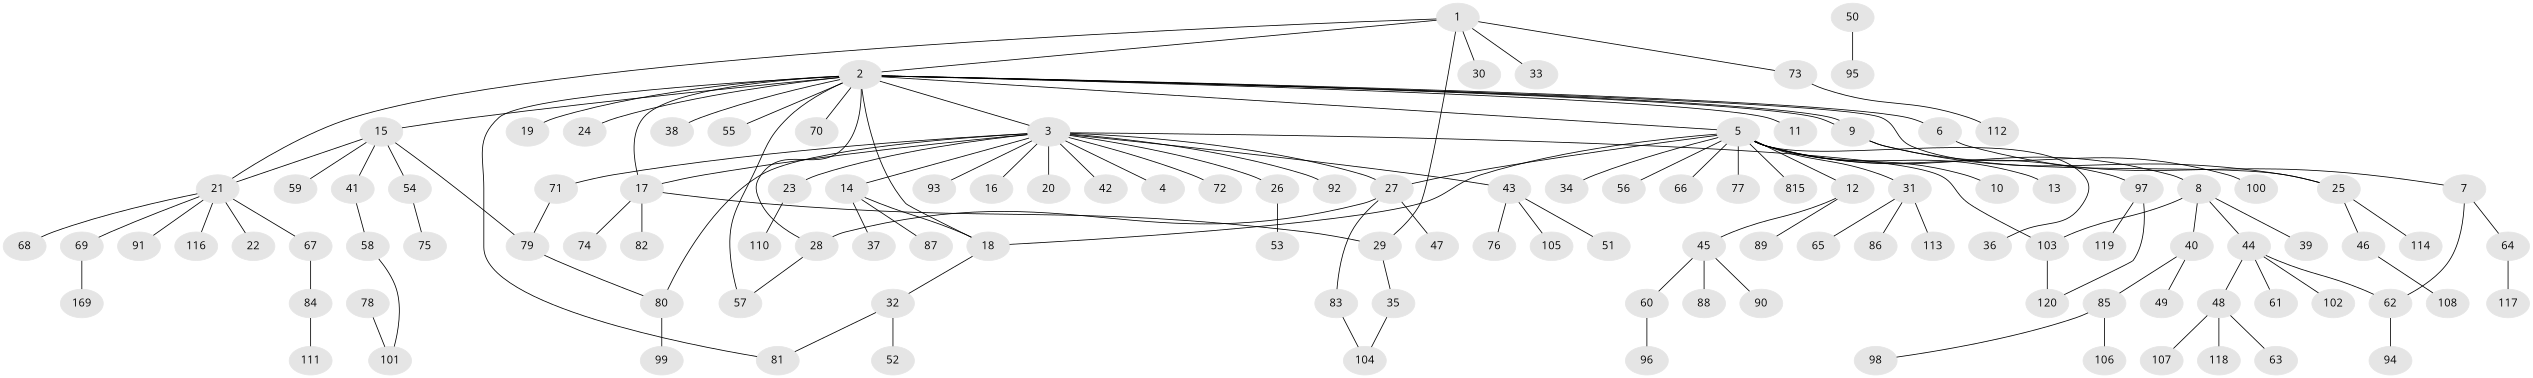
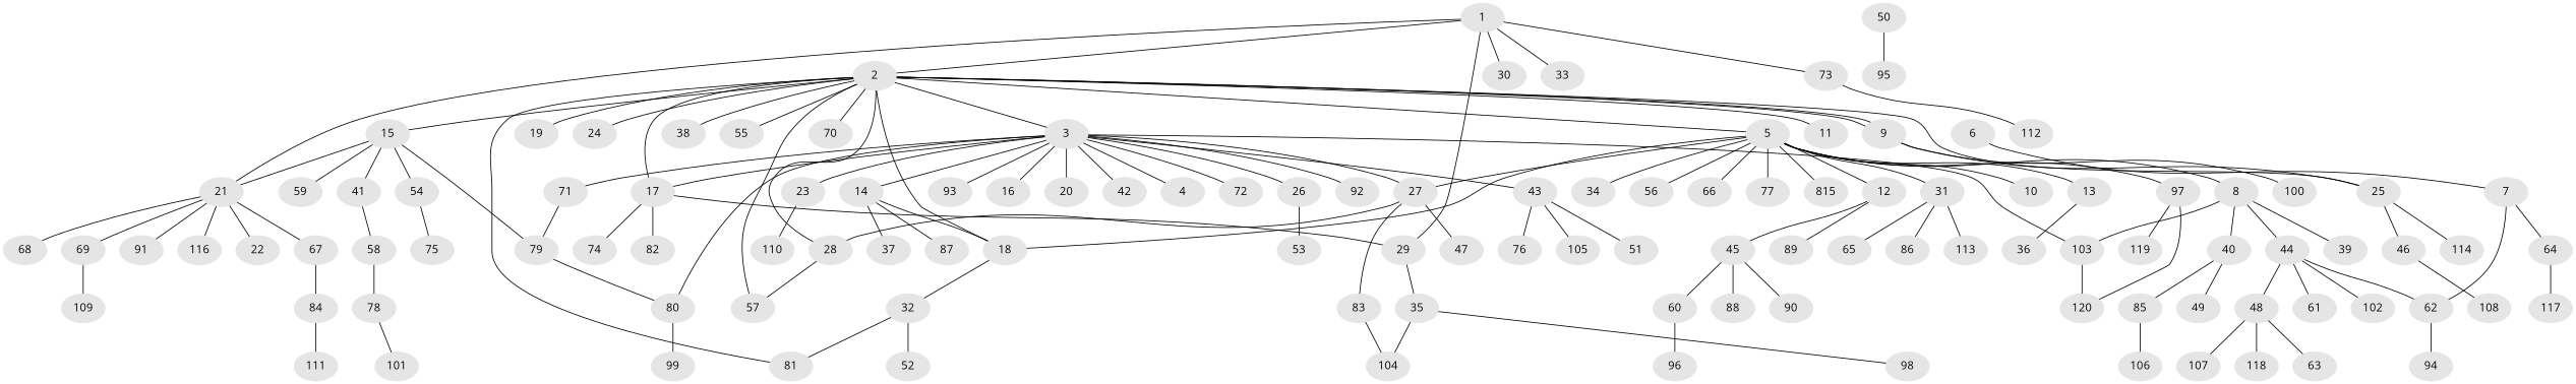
  graph {
    fontname="Open Sans"
    node [color=gray90 fontname="Open Sans" style=filled]
    edge [fontname="Open Sans"]
    1
    2
    21
    29
    30
    33
    73
    3
    5
    6
    9
    11
    15
    17
    18
    19
    24
    25
    28
    38
    55
    57
    70
    81
    22
    67
    68
    69
    91
    116
    35
    112
    4
    14
    16
    20
    23
    26
    27
    42
    43
    71
    72
    80
    92
    93
    103
    8
    10
    12
    13
    31
    34
    36
    56
    66
    77
    97
    n59 [label=815]
    7
    100
    41
    54
    59
    79
    74
    82
    32
    46
    114
    37
    87
    110
    53
    47
    83
    51
    76
    105
    99
    120
    39
    40
    44
    45
    89
    65
    86
    113
    50
    95
    119
    62
    64
    94
    117
    49
    85
    48
    61
    102
    60
    88
    90
    58
    75
    52
    84
-   109 [label=169]
+   109
    108
    104
    98
    106
    78
    63
    107
    118
    96
    101
    111
    1 -- 2
    1 -- 21
    1 -- 29
    1 -- 30
    1 -- 33
    1 -- 73
    2 -- 3
    2 -- 5
-   2 -- 6
    2 -- 9
    2 -- 9
    2 -- 11
    2 -- 15
    2 -- 17
    2 -- 18
    2 -- 19
    2 -- 24
    2 -- 25
    2 -- 28
    2 -- 38
    2 -- 55
    2 -- 57
    2 -- 70
    2 -- 81
    21 -- 22
    21 -- 67
    21 -- 68
    21 -- 69
    21 -- 91
    21 -- 116
    29 -- 35
    73 -- 112
    3 -- 17
    3 -- 4
    3 -- 14
    3 -- 16
    3 -- 20
    3 -- 23
    3 -- 26
    3 -- 27
    3 -- 42
    3 -- 43
    3 -- 71
    3 -- 72
    3 -- 80
    3 -- 92
    3 -- 93
    3 -- 103
    5 -- 18
    5 -- 27
    5 -- 8
    5 -- 10
    5 -- 12
    5 -- 13
    5 -- 31
    5 -- 34
-   5 -- 36
+   13 -- 36
    5 -- 56
    5 -- 66
    5 -- 77
    5 -- 97
    5 -- n59
    6 -- 7
    9 -- 25
    9 -- 100
    15 -- 21
    15 -- 41
    15 -- 54
    15 -- 59
    15 -- 79
    17 -- 29
    17 -- 74
    17 -- 82
    18 -- 32
    25 -- 46
    25 -- 114
    28 -- 57
    67 -- 84
    69 -- 109
    35 -- 104
-   85 -- 98
+   35 -- 98
    14 -- 18
    14 -- 37
    14 -- 87
    23 -- 110
    26 -- 53
    27 -- 28
    27 -- 47
    27 -- 83
    43 -- 51
    43 -- 76
    43 -- 105
    71 -- 79
    80 -- 99
    103 -- 120
    8 -- 103
    8 -- 39
    8 -- 40
    8 -- 44
    12 -- 45
    12 -- 89
    31 -- 65
    31 -- 86
    31 -- 113
    97 -- 120
    97 -- 119
    7 -- 62
    7 -- 64
    41 -- 58
    54 -- 75
    79 -- 80
    32 -- 81
    32 -- 52
    46 -- 108
    83 -- 104
    40 -- 49
    40 -- 85
    44 -- 62
    44 -- 48
    44 -- 61
    44 -- 102
    45 -- 60
    45 -- 88
    45 -- 90
    50 -- 95
    62 -- 94
    64 -- 117
    85 -- 106
    48 -- 63
    48 -- 107
    48 -- 118
    60 -- 96
-   58 -- 101
+   58 -- 78
    84 -- 111
    78 -- 101
  }
